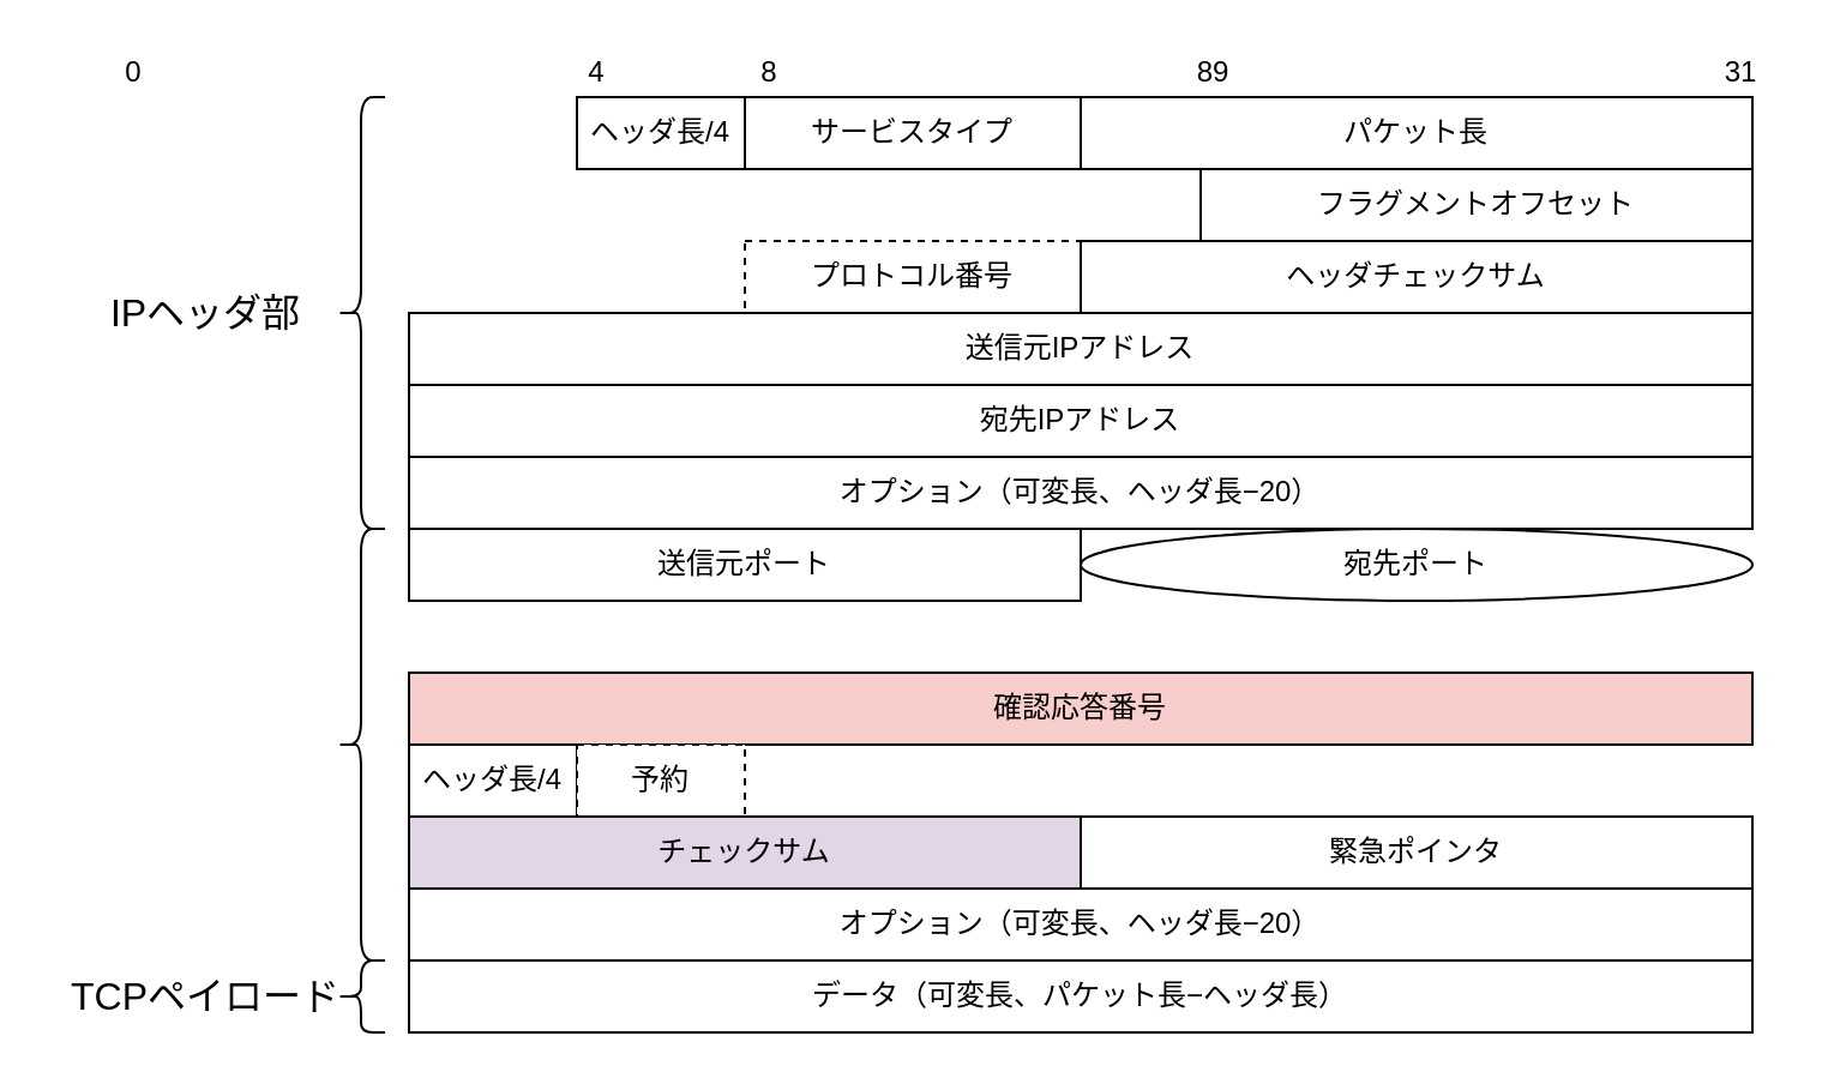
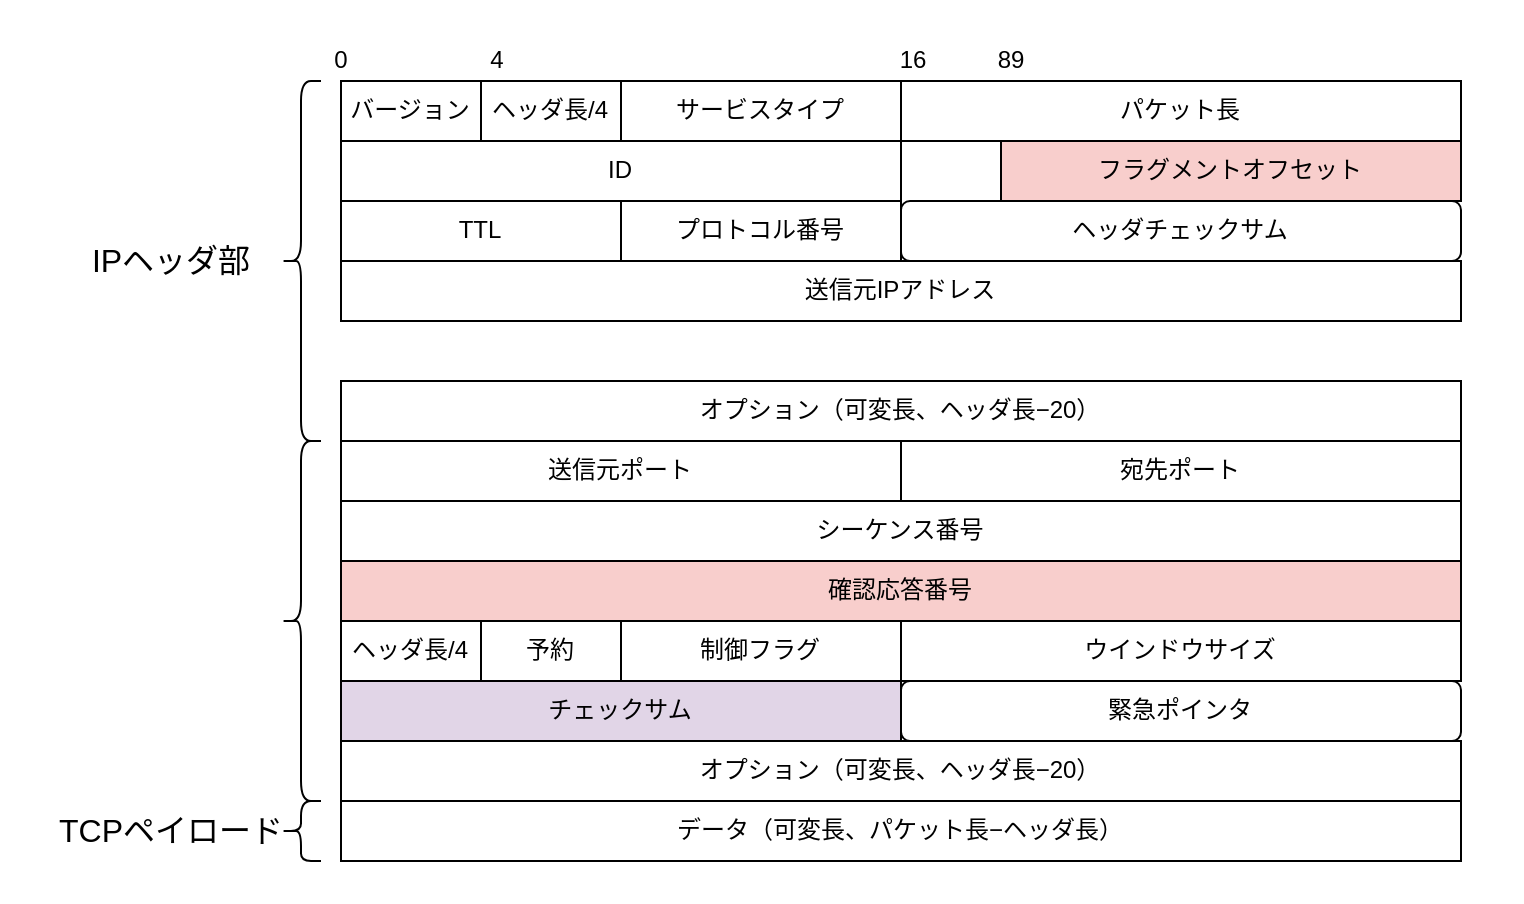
  <mxCell id="0" />
  <mxCell id="1" parent="0" />
+ <mxCell id="2" value="バージョン" style="rounded=0;whiteSpace=wrap;html=1;" vertex="1" parent="1"><mxGeometry x="170" y="40" width="70" height="30" as="geometry" /></mxCell>
  <mxCell id="3" value="ヘッダ長/4" style="rounded=0;whiteSpace=wrap;html=1;" vertex="1" parent="1"><mxGeometry x="240" y="40" width="70" height="30" as="geometry" /></mxCell>
  <mxCell id="4" value="サービスタイプ" style="rounded=0;whiteSpace=wrap;html=1;" vertex="1" parent="1"><mxGeometry x="310" y="40" width="140" height="30" as="geometry" /></mxCell>
  <mxCell id="5" value="パケット長" style="rounded=0;whiteSpace=wrap;html=1;" vertex="1" parent="1"><mxGeometry x="450" y="40" width="280" height="30" as="geometry" /></mxCell>
- <mxCell id="7" value="フラグメントオフセット" style="rounded=0;whiteSpace=wrap;html=1;" vertex="1" parent="1"><mxGeometry x="500" y="70" width="230" height="30" as="geometry" /></mxCell>
- <mxCell id="9" value="プロトコル番号" style="rounded=0;whiteSpace=wrap;html=1;dashed=1;" vertex="1" parent="1"><mxGeometry x="310" y="100" width="140" height="30" as="geometry" /></mxCell>
- <mxCell id="10" value="ヘッダチェックサム" style="rounded=0;whiteSpace=wrap;html=1;" vertex="1" parent="1"><mxGeometry x="450" y="100" width="280" height="30" as="geometry" /></mxCell>
+ <mxCell id="6" value="ID" style="rounded=0;whiteSpace=wrap;html=1;" vertex="1" parent="1"><mxGeometry x="170" y="70" width="280" height="30" as="geometry" /></mxCell>
+ <mxCell id="7" value="フラグメントオフセット" style="rounded=0;whiteSpace=wrap;html=1;fillColor=#f8cecc;" vertex="1" parent="1"><mxGeometry x="500" y="70" width="230" height="30" as="geometry" /></mxCell>
+ <mxCell id="8" value="TTL" style="rounded=0;whiteSpace=wrap;html=1;" vertex="1" parent="1"><mxGeometry x="170" y="100" width="140" height="30" as="geometry" /></mxCell>
+ <mxCell id="9" value="プロトコル番号" style="rounded=0;whiteSpace=wrap;html=1;" vertex="1" parent="1"><mxGeometry x="310" y="100" width="140" height="30" as="geometry" /></mxCell>
+ <mxCell id="10" value="ヘッダチェックサム" style="whiteSpace=wrap;html=1;rounded=1;" vertex="1" parent="1"><mxGeometry x="450" y="100" width="280" height="30" as="geometry" /></mxCell>
  <mxCell id="11" value="送信元IPアドレス" style="rounded=0;whiteSpace=wrap;html=1;" vertex="1" parent="1"><mxGeometry x="170" y="130" width="560" height="30" as="geometry" /></mxCell>
- <mxCell id="12" value="宛先IPアドレス" style="rounded=0;whiteSpace=wrap;html=1;" vertex="1" parent="1"><mxGeometry x="170" y="160" width="560" height="30" as="geometry" /></mxCell>
- <mxCell id="13" value="0" style="text;html=1;align=center;verticalAlign=middle;resizable=0;points=[];autosize=1;" vertex="1" parent="1"><mxGeometry x="45" y="20" width="20" height="20" as="geometry" /></mxCell>
+ <mxCell id="13" value="0" style="text;html=1;align=center;verticalAlign=middle;resizable=0;points=[];autosize=1;" vertex="1" parent="1"><mxGeometry x="160" y="20" width="20" height="20" as="geometry" /></mxCell>
  <mxCell id="14" value="4" style="text;html=1;align=center;verticalAlign=middle;resizable=0;points=[];autosize=1;" vertex="1" parent="1"><mxGeometry x="238" y="20" width="20" height="20" as="geometry" /></mxCell>
- <mxCell id="15" value="8" style="text;html=1;align=center;verticalAlign=middle;resizable=0;points=[];autosize=1;" vertex="1" parent="1"><mxGeometry x="310" y="20" width="20" height="20" as="geometry" /></mxCell>
+ <mxCell id="16" value="16" style="text;html=1;align=center;verticalAlign=middle;resizable=0;points=[];autosize=1;" vertex="1" parent="1"><mxGeometry x="441" y="20" width="30" height="20" as="geometry" /></mxCell>
  <mxCell id="17" value="89" style="text;html=1;align=center;verticalAlign=middle;resizable=0;points=[];autosize=1;" vertex="1" parent="1"><mxGeometry x="490" y="20" width="30" height="20" as="geometry" /></mxCell>
- <mxCell id="18" value="31" style="text;html=1;align=center;verticalAlign=middle;resizable=0;points=[];autosize=1;" vertex="1" parent="1"><mxGeometry x="710" y="20" width="30" height="20" as="geometry" /></mxCell>
  <mxCell id="19" value="オプション（可変長、ヘッダ長−20）" style="rounded=0;whiteSpace=wrap;html=1;" vertex="1" parent="1"><mxGeometry x="170" y="190" width="560" height="30" as="geometry" /></mxCell>
  <mxCell id="20" value="送信元ポート" style="rounded=0;whiteSpace=wrap;html=1;" vertex="1" parent="1"><mxGeometry x="170" y="220" width="280" height="30" as="geometry" /></mxCell>
- <mxCell id="21" value="宛先ポート" style="ellipse;whiteSpace=wrap;html=1;" vertex="1" parent="1"><mxGeometry x="450" y="220" width="280" height="30" as="geometry" /></mxCell>
+ <mxCell id="21" value="宛先ポート" style="rounded=0;whiteSpace=wrap;html=1;" vertex="1" parent="1"><mxGeometry x="450" y="220" width="280" height="30" as="geometry" /></mxCell>
+ <mxCell id="22" value="シーケンス番号" style="rounded=0;whiteSpace=wrap;html=1;" vertex="1" parent="1"><mxGeometry x="170" y="250" width="560" height="30" as="geometry" /></mxCell>
  <mxCell id="23" value="オプション（可変長、ヘッダ長−20）" style="rounded=0;whiteSpace=wrap;html=1;" vertex="1" parent="1"><mxGeometry x="170" y="370" width="560" height="30" as="geometry" /></mxCell>
  <mxCell id="24" value="データ（可変長、パケット長−ヘッダ長）" style="rounded=0;whiteSpace=wrap;html=1;" vertex="1" parent="1"><mxGeometry x="170" y="400" width="560" height="30" as="geometry" /></mxCell>
  <mxCell id="25" value="確認応答番号" style="rounded=0;whiteSpace=wrap;html=1;fillColor=#f8cecc;" vertex="1" parent="1"><mxGeometry x="170" y="280" width="560" height="30" as="geometry" /></mxCell>
  <mxCell id="26" value="ヘッダ長/4" style="rounded=0;whiteSpace=wrap;html=1;" vertex="1" parent="1"><mxGeometry x="170" y="310" width="70" height="30" as="geometry" /></mxCell>
- <mxCell id="27" value="予約" style="rounded=0;whiteSpace=wrap;html=1;dashed=1;" vertex="1" parent="1"><mxGeometry x="240" y="310" width="70" height="30" as="geometry" /></mxCell>
+ <mxCell id="27" value="予約" style="rounded=0;whiteSpace=wrap;html=1;" vertex="1" parent="1"><mxGeometry x="240" y="310" width="70" height="30" as="geometry" /></mxCell>
+ <mxCell id="28" value="制御フラグ" style="rounded=0;whiteSpace=wrap;html=1;" vertex="1" parent="1"><mxGeometry x="310" y="310" width="140" height="30" as="geometry" /></mxCell>
+ <mxCell id="29" value="ウインドウサイズ" style="rounded=0;whiteSpace=wrap;html=1;" vertex="1" parent="1"><mxGeometry x="450" y="310" width="280" height="30" as="geometry" /></mxCell>
  <mxCell id="30" value="チェックサム" style="rounded=0;whiteSpace=wrap;html=1;fillColor=#e1d5e7;" vertex="1" parent="1"><mxGeometry x="170" y="340" width="280" height="30" as="geometry" /></mxCell>
- <mxCell id="31" value="緊急ポインタ" style="rounded=0;whiteSpace=wrap;html=1;" vertex="1" parent="1"><mxGeometry x="450" y="340" width="280" height="30" as="geometry" /></mxCell>
+ <mxCell id="31" value="緊急ポインタ" style="whiteSpace=wrap;html=1;rounded=1;" vertex="1" parent="1"><mxGeometry x="450" y="340" width="280" height="30" as="geometry" /></mxCell>
  <mxCell id="32" value="" style="shape=curlyBracket;whiteSpace=wrap;html=1;rounded=1;" vertex="1" parent="1"><mxGeometry x="140" y="220" width="20" height="180" as="geometry" /></mxCell>
  <mxCell id="33" value="" style="shape=curlyBracket;whiteSpace=wrap;html=1;rounded=1;" vertex="1" parent="1"><mxGeometry x="140" y="40" width="20" height="180" as="geometry" /></mxCell>
  <mxCell id="34" value="" style="shape=curlyBracket;whiteSpace=wrap;html=1;rounded=1;" vertex="1" parent="1"><mxGeometry x="140" y="400" width="20" height="30" as="geometry" /></mxCell>
  <mxCell id="35" value="IPヘッダ部" style="text;html=1;align=center;verticalAlign=middle;resizable=0;points=[];autosize=1;fontSize=16;" vertex="1" parent="1"><mxGeometry x="40" y="120" width="90" height="20" as="geometry" /></mxCell>
  <mxCell id="36" value="TCPペイロード" style="text;html=1;align=center;verticalAlign=middle;resizable=0;points=[];autosize=1;fontSize=16;" vertex="1" parent="1"><mxGeometry x="20" y="405" width="130" height="20" as="geometry" /></mxCell>
